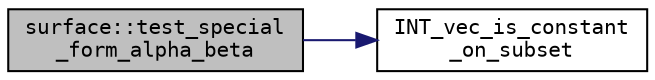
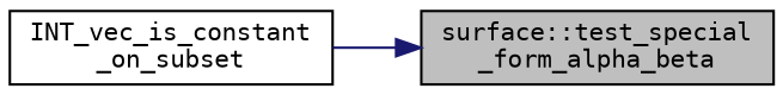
  digraph {
    rankdir=LR
    fontname="DejaVu Sans Mono"
    node [color=black fontname="DejaVu Sans Mono" fontsize=10 shape=record style=filled]
    n1 [fillcolor=grey75 fontcolor=black height=0.2 label="surface::test_special\l_form_alpha_beta" width=0.4]
    n2 [fillcolor=white height=0.2 label="INT_vec_is_constant\l_on_subset" width=0.4]
-   n1 -> n2 [color=midnightblue fontname="DejaVu Sans Mono" fontsize=10 labelfontname=Helvetica labelfontsize=10 style=solid]
+   n2 -> n1 [color=midnightblue fontname="DejaVu Sans Mono" fontsize=10 labelfontname=Helvetica labelfontsize=10 style=solid]
  }
